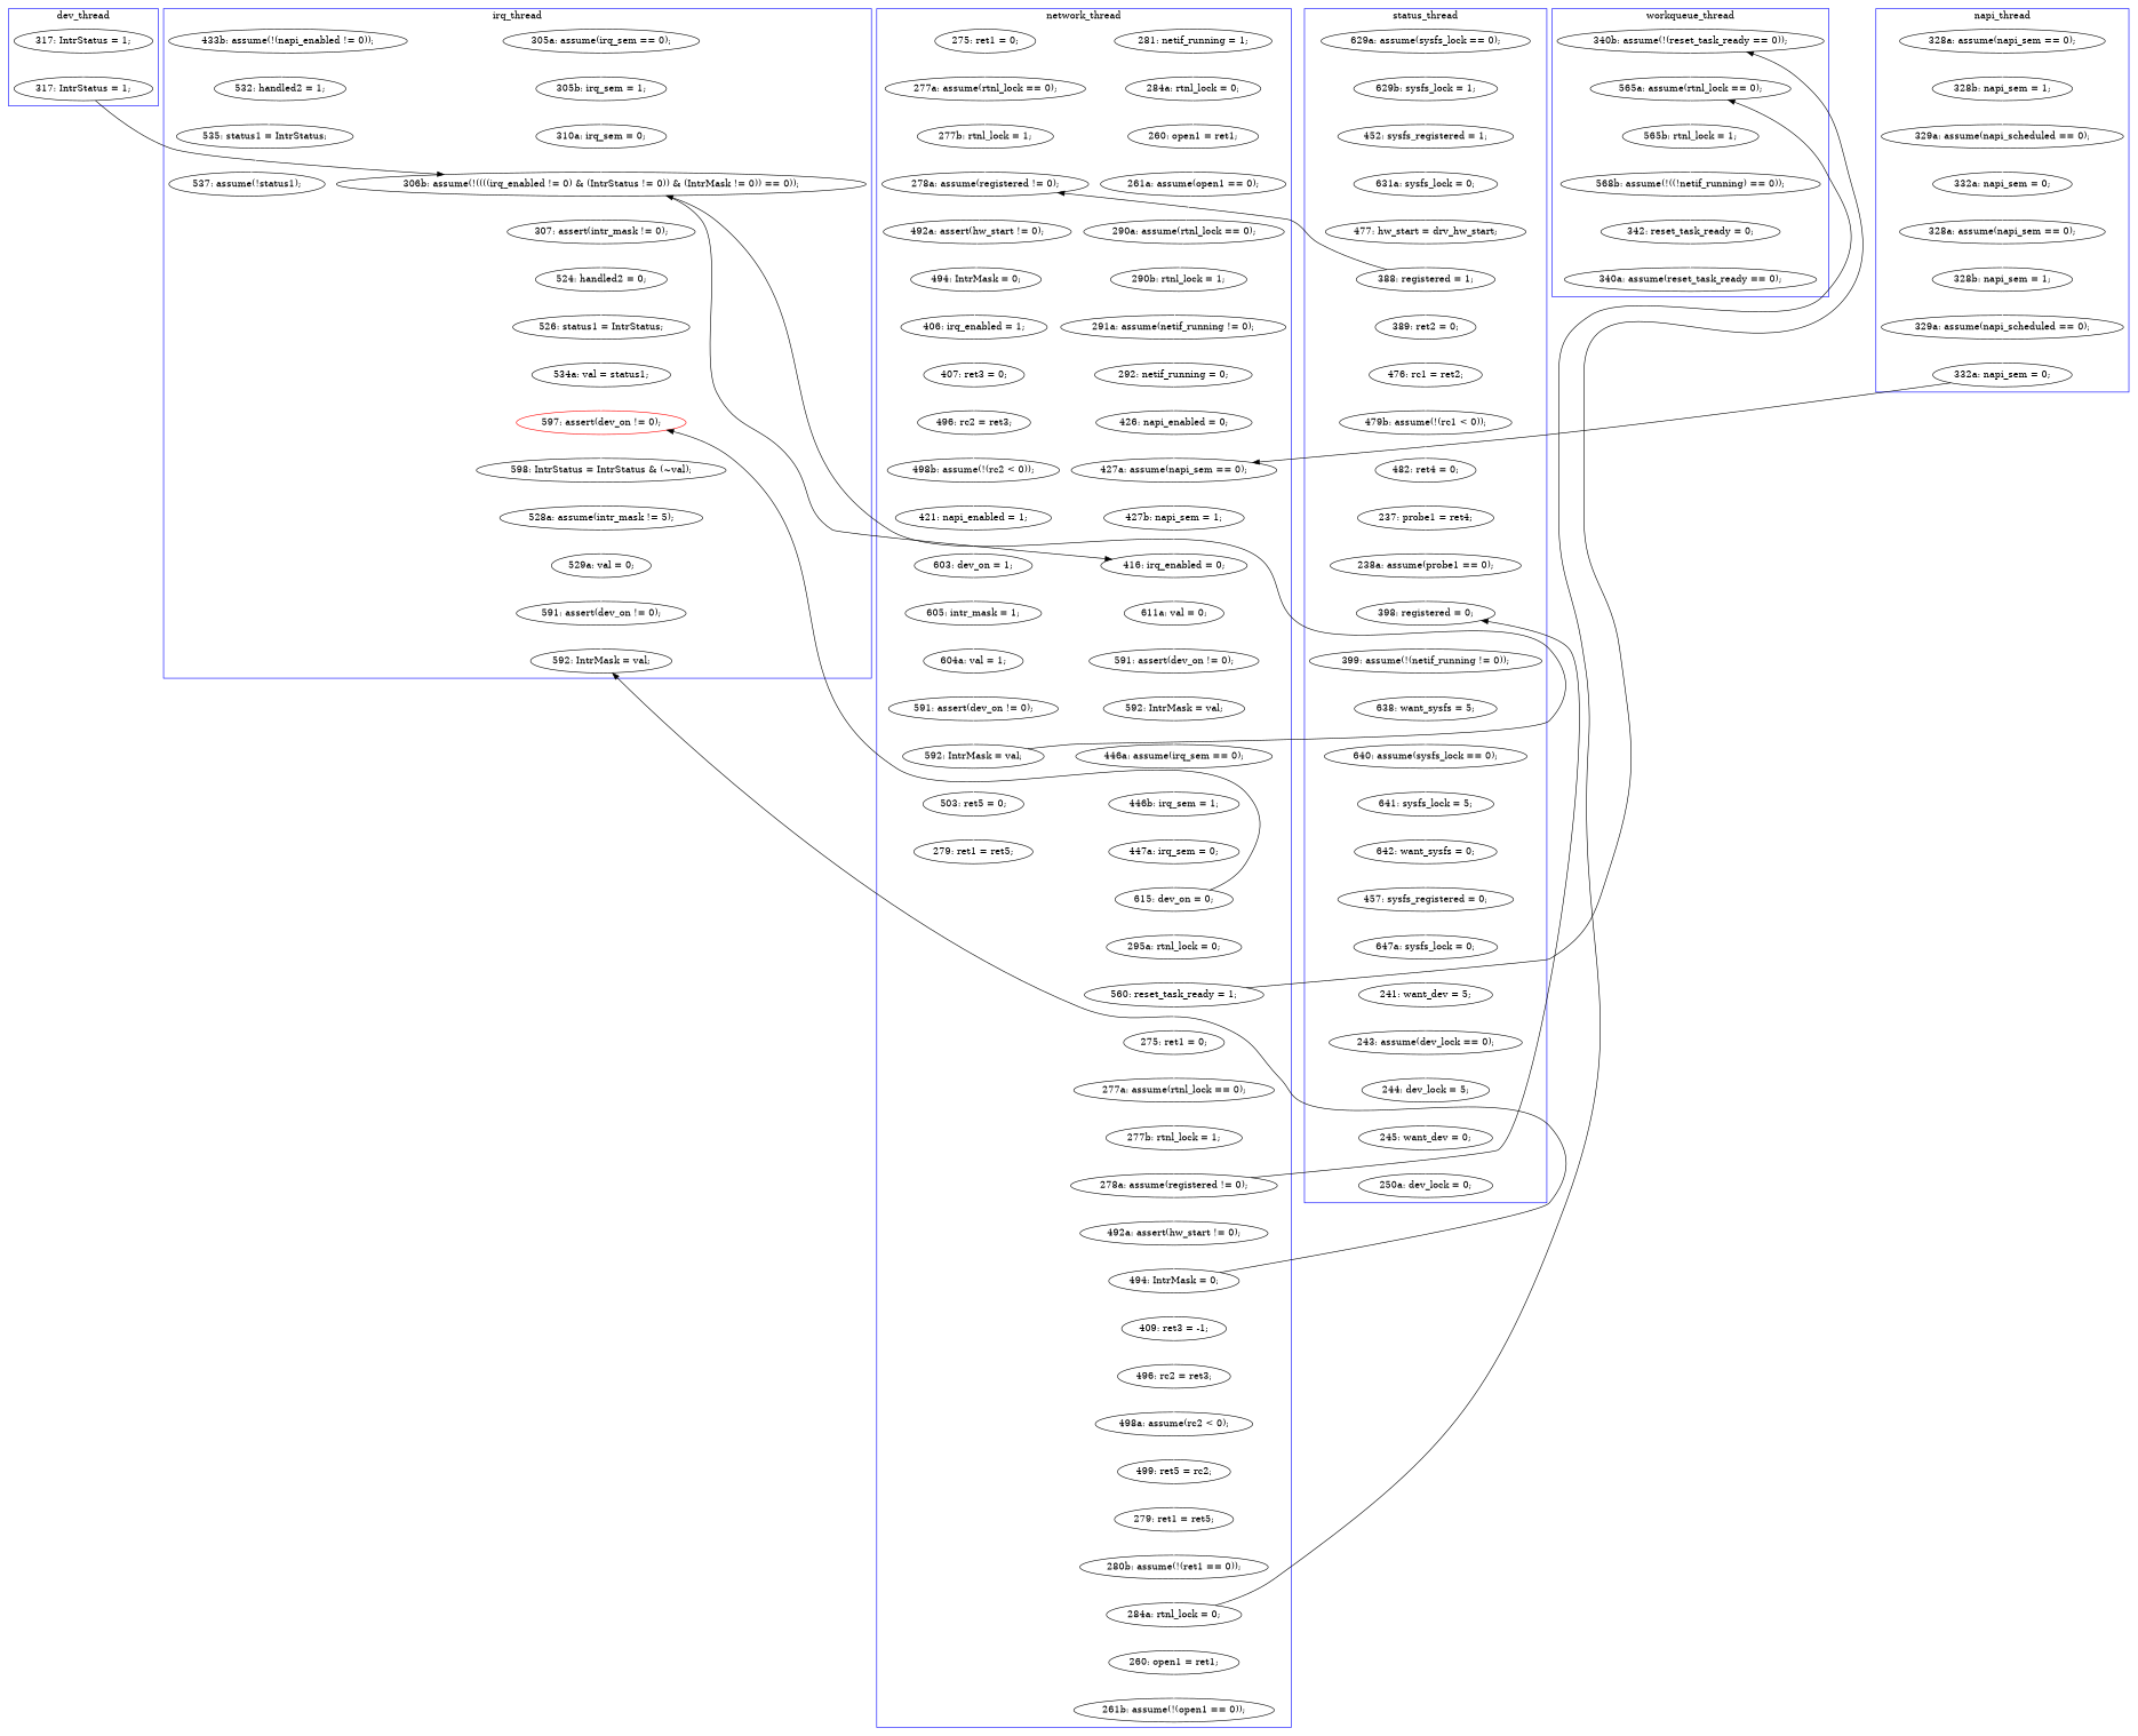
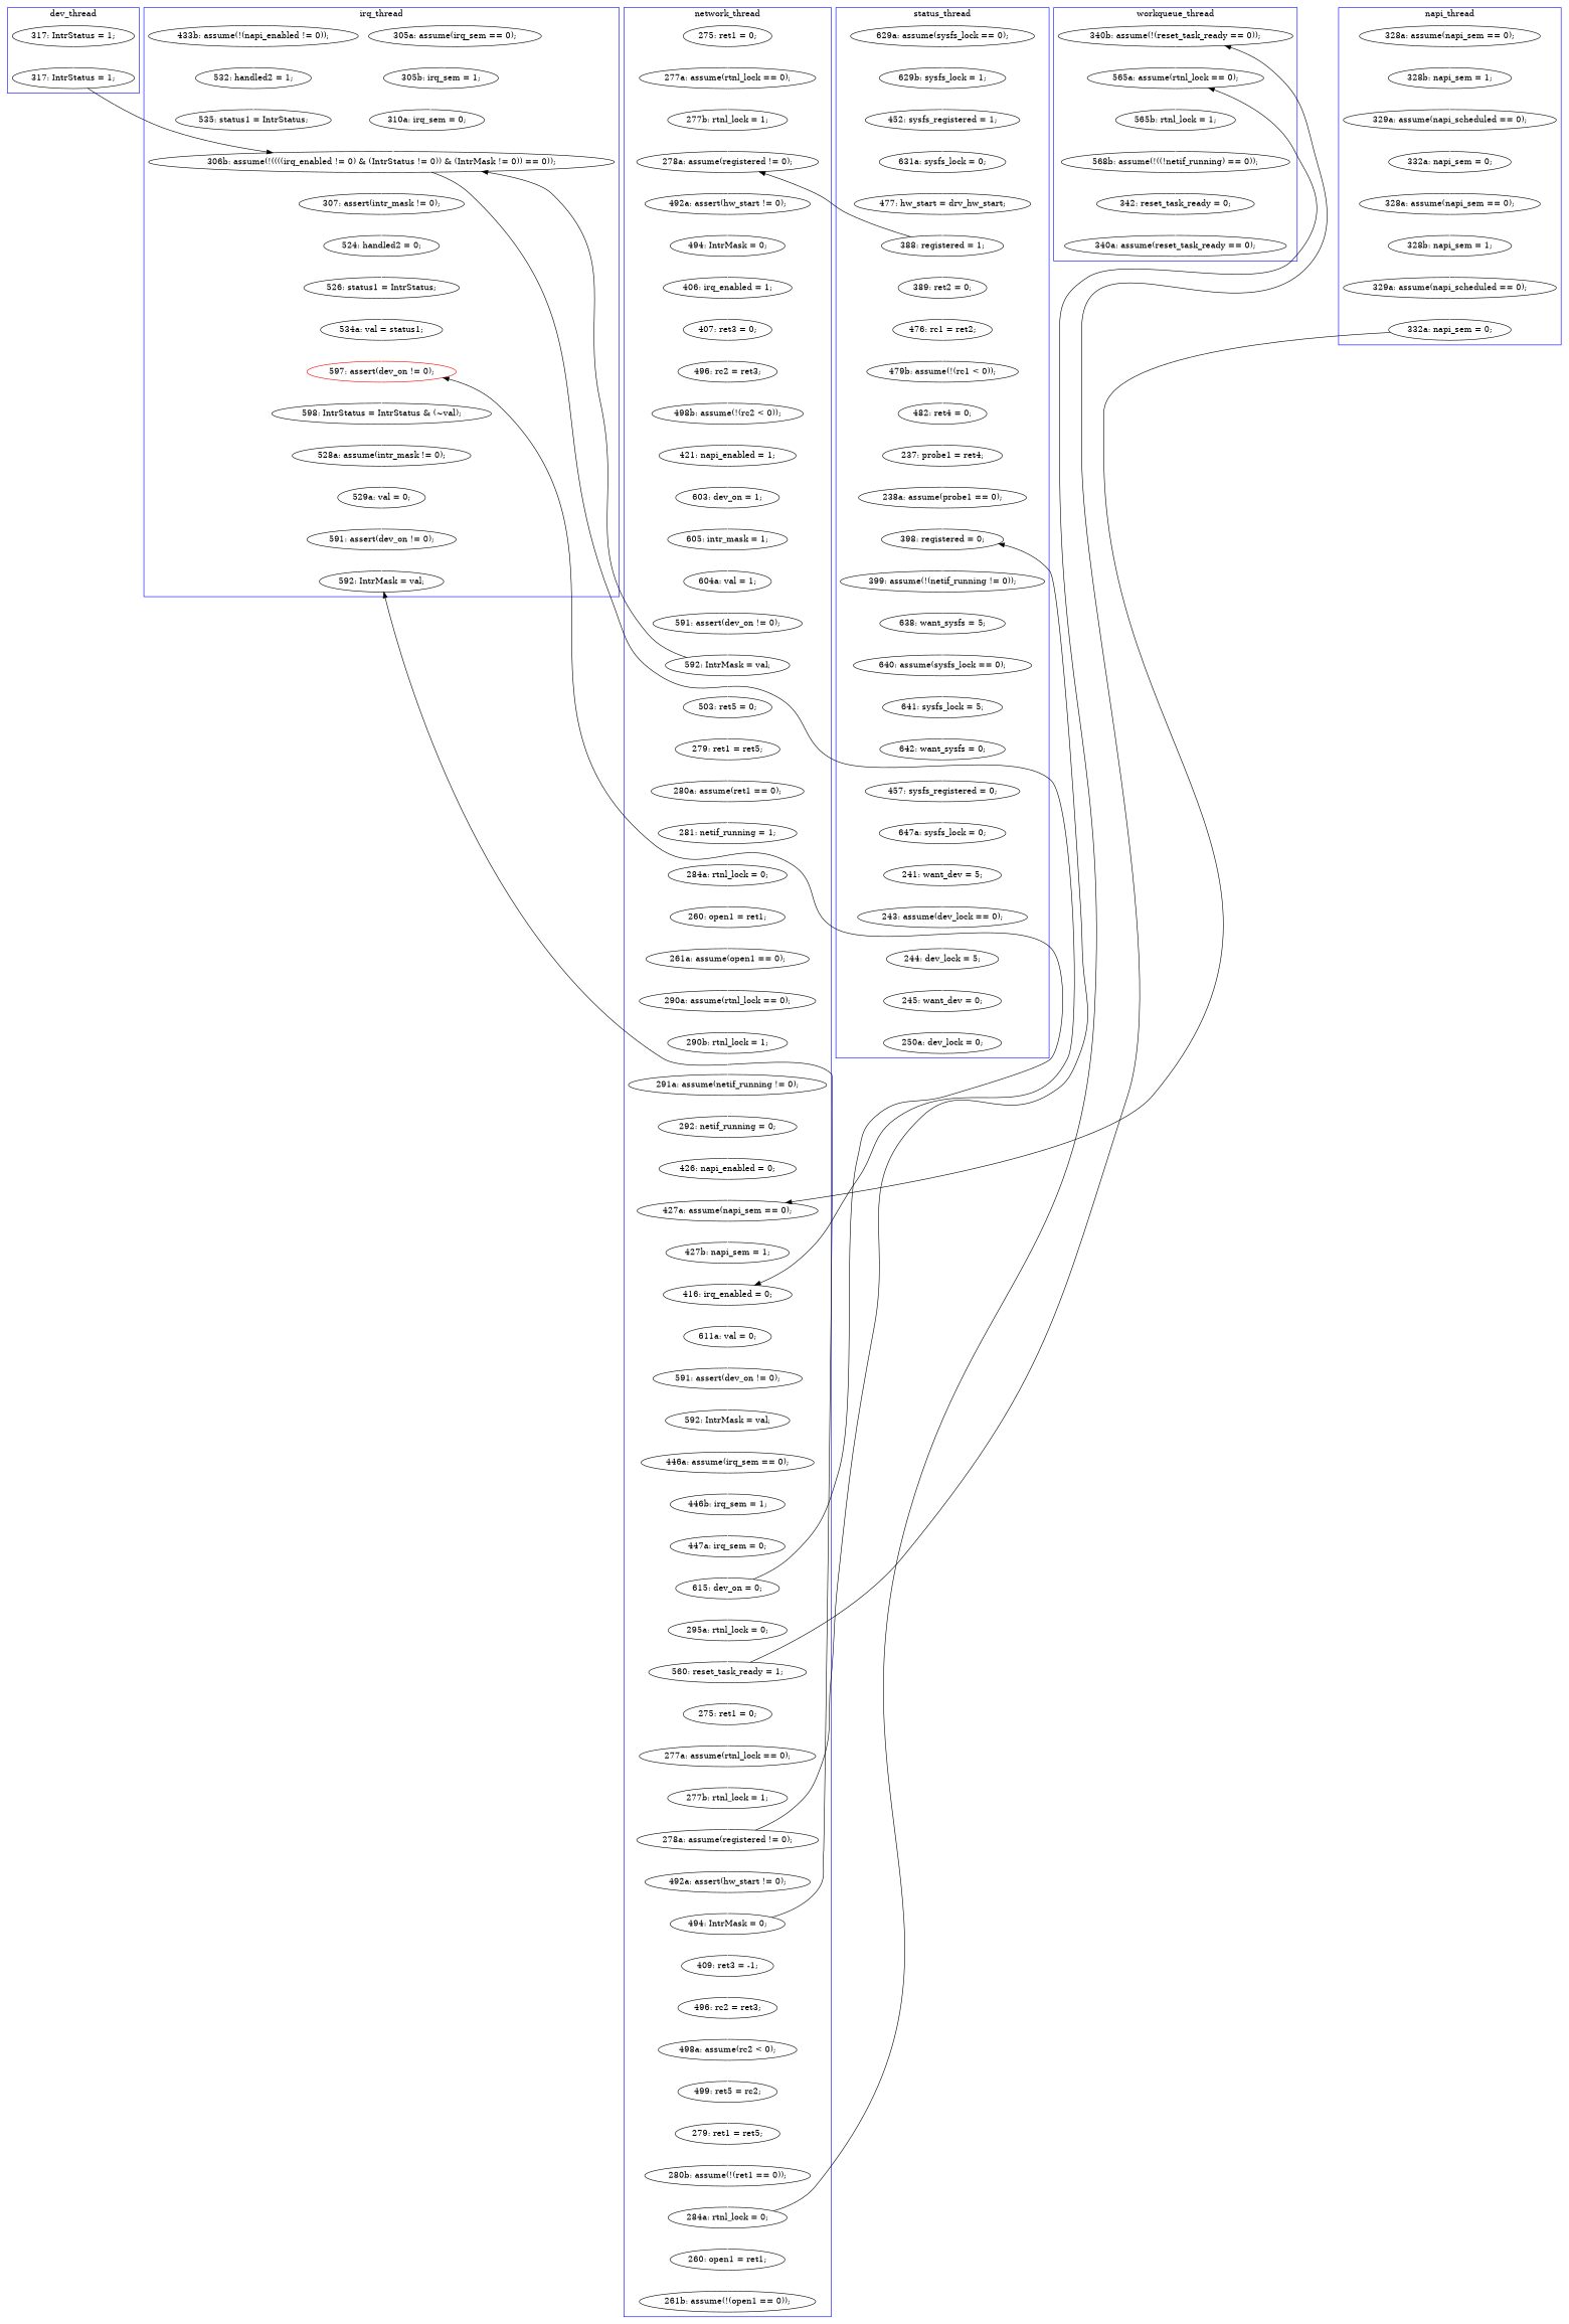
  digraph {
    edge [color=white style=solid]
    n1 [label="317: IntrStatus = 1;"]
    n2 [label="317: IntrStatus = 1;"]
    n3 [label="332a: napi_sem = 0;"]
    n4 [label="328a: assume(napi_sem == 0);"]
    n5 [label="328b: napi_sem = 1;"]
    n6 [label="329a: assume(napi_scheduled == 0);"]
    n7 [label="329a: assume(napi_scheduled == 0);"]
    n8 [label="328a: assume(napi_sem == 0);"]
    n9 [label="328b: napi_sem = 1;"]
    n10 [label="332a: napi_sem = 0;"]
    n11 [label="241: want_dev = 5;"]
    n12 [label="243: assume(dev_lock == 0);"]
    n13 [label="452: sysfs_registered = 1;"]
    n14 [label="631a: sysfs_lock = 0;"]
    n15 [label="479b: assume(!(rc1 < 0));"]
    n16 [label="482: ret4 = 0;"]
    n17 [label="629b: sysfs_lock = 1;"]
    n18 [label="238a: assume(probe1 == 0);"]
    n19 [label="398: registered = 0;"]
    n20 [label="457: sysfs_registered = 0;"]
    n21 [label="647a: sysfs_lock = 0;"]
    n22 [label="642: want_sysfs = 0;"]
    n23 [label="244: dev_lock = 5;"]
    n24 [label="245: want_dev = 0;"]
    n25 [label="388: registered = 1;"]
    n26 [label="477: hw_start = drv_hw_start;"]
    n27 [label="476: rc1 = ret2;"]
    n28 [label="399: assume(!(netif_running != 0));"]
    n29 [label="638: want_sysfs = 5;"]
    n30 [label="237: probe1 = ret4;"]
    n31 [label="641: sysfs_lock = 5;"]
    n32 [label="640: assume(sysfs_lock == 0);"]
    n33 [label="389: ret2 = 0;"]
    n34 [label="250a: dev_lock = 0;"]
    n35 [label="629a: assume(sysfs_lock == 0);"]
    n36 [label="565a: assume(rtnl_lock == 0);"]
    n37 [label="342: reset_task_ready = 0;"]
    n38 [label="340a: assume(reset_task_ready == 0);"]
    n39 [label="565b: rtnl_lock = 1;"]
    n40 [label="568b: assume(!((!netif_running) == 0));"]
    n41 [label="340b: assume(!(reset_task_ready == 0));"]
    n42 [label="305a: assume(irq_sem == 0);"]
    n43 [label="305b: irq_sem = 1;"]
    n44 [label="591: assert(dev_on != 0);"]
    n45 [label="592: IntrMask = val;"]
    n46 [label="526: status1 = IntrStatus;"]
    n47 [label="534a: val = status1;"]
    n48 [label="532: handled2 = 1;"]
    n49 [label="535: status1 = IntrStatus;"]
    n50 [label="433b: assume(!(napi_enabled != 0));"]
    n51 [label="310a: irq_sem = 0;"]
    n52 [label="598: IntrStatus = IntrStatus & (~val);"]
-   n53 [label="528a: assume(intr_mask != 5);"]
+   n53 [label="528a: assume(intr_mask != 0);"]
    n54 [label="524: handled2 = 0;"]
    n55 [color=red label="597: assert(dev_on != 0);"]
    n56 [label="307: assert(intr_mask != 0);"]
    n57 [label="306b: assume(!((((irq_enabled != 0) & (IntrStatus != 0)) & (IntrMask != 0)) == 0));"]
    n58 [label="529a: val = 0;"]
-   n59 [label="537: assume(!status1);"]
    n60 [label="611a: val = 0;"]
    n61 [label="591: assert(dev_on != 0);"]
    n62 [label="277b: rtnl_lock = 1;"]
    n63 [label="278a: assume(registered != 0);"]
    n64 [label="427a: assume(napi_sem == 0);"]
    n65 [label="284a: rtnl_lock = 0;"]
    n66 [label="260: open1 = ret1;"]
    n67 [label="492a: assert(hw_start != 0);"]
    n68 [label="592: IntrMask = val;"]
    n69 [label="446a: assume(irq_sem == 0);"]
    n70 [label="446b: irq_sem = 1;"]
    n71 [label="292: netif_running = 0;"]
    n72 [label="426: napi_enabled = 0;"]
    n73 [label="278a: assume(registered != 0);"]
    n74 [label="492a: assert(hw_start != 0);"]
    n75 [label="499: ret5 = rc2;"]
    n76 [label="279: ret1 = ret5;"]
    n77 [label="407: ret3 = 0;"]
    n78 [label="496: rc2 = ret3;"]
    n79 [label="494: IntrMask = 0;"]
    n80 [label="421: napi_enabled = 1;"]
    n81 [label="603: dev_on = 1;"]
    n82 [label="494: IntrMask = 0;"]
    n83 [label="406: irq_enabled = 1;"]
    n84 [label="280b: assume(!(ret1 == 0));"]
    n85 [label="496: rc2 = ret3;"]
    n86 [label="498a: assume(rc2 < 0);"]
    n87 [label="290b: rtnl_lock = 1;"]
    n88 [label="291a: assume(netif_running != 0);"]
    n89 [label="592: IntrMask = val;"]
    n90 [label="503: ret5 = 0;"]
    n91 [label="275: ret1 = 0;"]
    n92 [label="277a: assume(rtnl_lock == 0);"]
    n93 [label="277b: rtnl_lock = 1;"]
    n94 [label="281: netif_running = 1;"]
    n95 [label="284a: rtnl_lock = 0;"]
    n96 [label="615: dev_on = 0;"]
    n97 [label="447a: irq_sem = 0;"]
    n98 [label="277a: assume(rtnl_lock == 0);"]
    n99 [label="605: intr_mask = 1;"]
    n100 [label="260: open1 = ret1;"]
    n101 [label="427b: napi_sem = 1;"]
    n102 [label="416: irq_enabled = 0;"]
    n103 [label="560: reset_task_ready = 1;"]
    n104 [label="261b: assume(!(open1 == 0));"]
    n105 [label="295a: rtnl_lock = 0;"]
    n106 [label="498b: assume(!(rc2 < 0));"]
    n107 [label="275: ret1 = 0;"]
    n108 [label="261a: assume(open1 == 0);"]
    n109 [label="290a: assume(rtnl_lock == 0);"]
+   n110 [label="280a: assume(ret1 == 0);"]
    n111 [label="604a: val = 1;"]
    n112 [label="591: assert(dev_on != 0);"]
    n113 [label="279: ret1 = ret5;"]
    n114 [label="409: ret3 = -1;"]
    subgraph cluster_1 {
      color=blue
      label=dev_thread
      n1
      n2
    }
    subgraph cluster_2 {
      color=blue
      label=napi_thread
      n3
      n4
      n5
      n6
      n7
      n8
      n9
      n10
    }
    subgraph cluster_3 {
      color=blue
      label=status_thread
      n11
      n12
      n13
      n14
      n15
      n16
      n17
      n18
      n19
      n20
      n21
      n22
      n23
      n24
      n25
      n26
      n27
      n28
      n29
      n30
      n31
      n32
      n33
      n34
      n35
    }
    subgraph cluster_4 {
      color=blue
      label=workqueue_thread
      n36
      n37
      n38
      n39
      n40
      n41
    }
    subgraph cluster_5 {
      color=blue
      label=irq_thread
      n42
      n43
      n44
      n45
      n46
      n47
      n48
      n49
      n50
      n51
      n52
      n53
      n54
      n55
      n56
      n57
      n58
-     n59
    }
    subgraph cluster_6 {
      color=blue
      label=network_thread
      n60
      n61
      n62
      n63
      n64
      n65
      n66
      n67
      n68
      n69
      n70
      n71
      n72
      n73
      n74
      n75
      n76
      n77
      n78
      n79
      n80
      n81
      n82
      n83
      n84
      n85
      n86
      n87
      n88
      n89
      n90
      n91
      n92
      n93
      n94
      n95
      n96
      n97
      n98
      n99
      n100
      n101
      n102
      n103
      n104
      n105
      n106
      n107
      n108
      n109
+     n110
      n111
      n112
      n113
      n114
    }
    n1 -> n2
    n2 -> n57 [color=black constraint=false]
    n3 -> n64 [color=black constraint=false]
    n4 -> n5
    n5 -> n7
    n6 -> n3
    n7 -> n10
    n8 -> n9
    n9 -> n6
    n10 -> n8
    n11 -> n12
    n12 -> n23
    n13 -> n14
    n14 -> n26
    n15 -> n16
    n16 -> n30
    n17 -> n13
    n18 -> n19
    n19 -> n28
    n20 -> n21
    n21 -> n11
    n22 -> n20
    n23 -> n24
    n24 -> n34
    n25 -> n33
    n25 -> n73 [color=black constraint=false]
    n26 -> n25
    n27 -> n15
    n28 -> n29
    n29 -> n32
    n30 -> n18
    n31 -> n22
    n32 -> n31
    n33 -> n27
    n35 -> n17
    n36 -> n39
    n37 -> n38
    n39 -> n40
    n40 -> n37
    n41 -> n36
    n42 -> n43
    n43 -> n51
    n44 -> n45
    n46 -> n47
    n47 -> n55
    n48 -> n49
-   n49 -> n59
    n50 -> n48
    n51 -> n57
    n52 -> n53
    n53 -> n58
    n54 -> n46
    n55 -> n52
    n56 -> n54
    n57 -> n56
    n57 -> n102 [color=black constraint=false]
    n58 -> n44
    n60 -> n61
    n61 -> n68
    n62 -> n63
    n63 -> n19 [color=black constraint=false]
    n63 -> n67
    n64 -> n101
    n65 -> n36 [color=black constraint=false]
    n65 -> n66
    n66 -> n104
    n67 -> n82
    n68 -> n69
    n69 -> n70
    n70 -> n97
    n71 -> n72
    n72 -> n64
    n73 -> n74
    n74 -> n79
    n75 -> n76
    n76 -> n84
    n77 -> n78
    n78 -> n106
    n79 -> n83
    n80 -> n81
    n81 -> n99
    n82 -> n45 [color=black constraint=false]
    n82 -> n114
    n83 -> n77
    n84 -> n65
    n85 -> n86
    n86 -> n75
    n87 -> n88
    n88 -> n71
    n89 -> n57 [color=black constraint=false]
    n89 -> n90
    n90 -> n113
    n91 -> n92
    n92 -> n62
    n93 -> n73
    n94 -> n95
    n95 -> n100
    n96 -> n55 [color=black constraint=false]
    n96 -> n105
    n97 -> n96
    n98 -> n93
    n99 -> n111
    n100 -> n108
    n101 -> n102
    n102 -> n60
    n103 -> n41 [color=black constraint=false]
    n103 -> n91
    n105 -> n103
    n106 -> n80
    n107 -> n98
    n108 -> n109
    n109 -> n87
+   n110 -> n94
    n111 -> n112
    n112 -> n89
+   n113 -> n110
    n114 -> n85
  }
